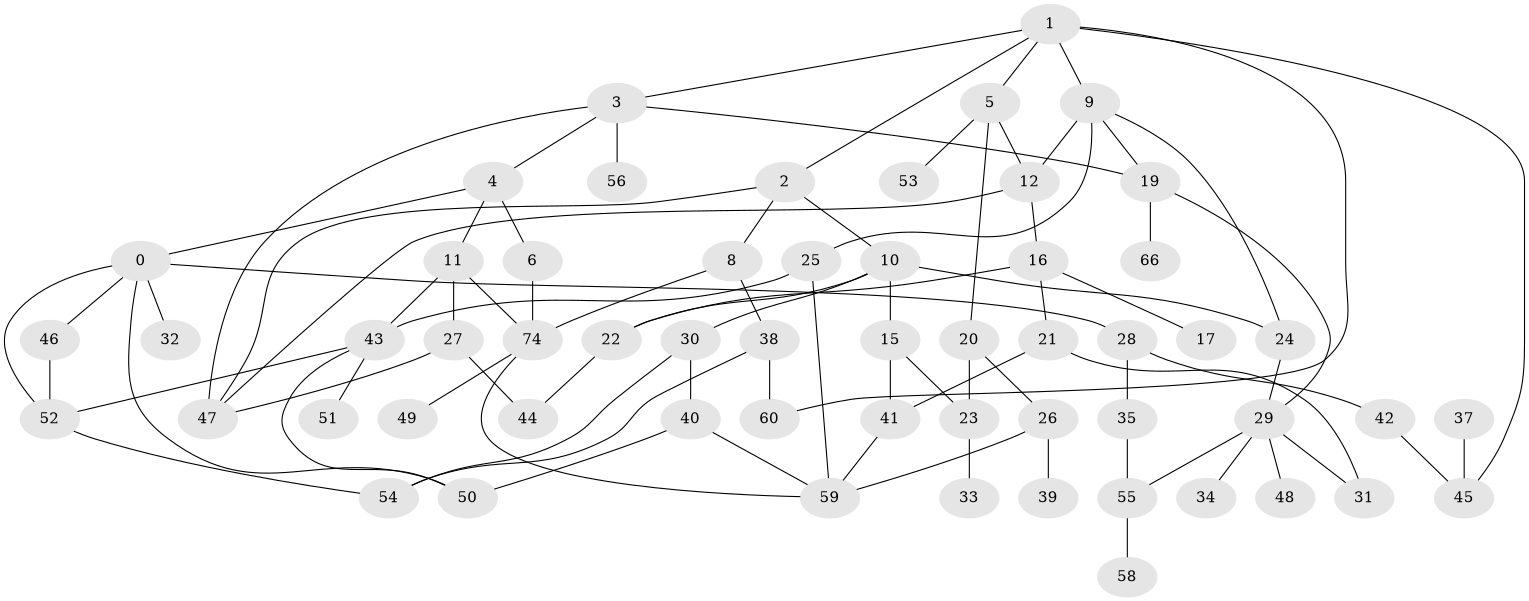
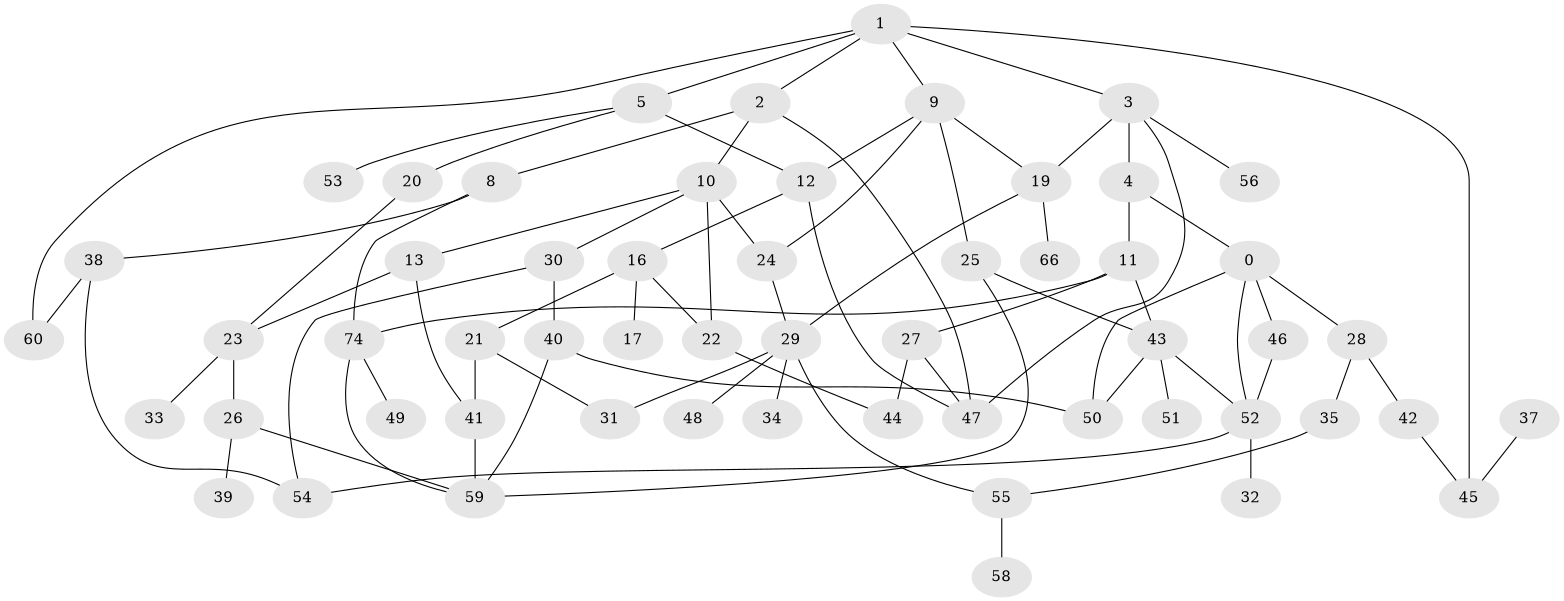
  graph {
    node [color=gray90 style=filled]
    1
    2
    3
    5
    9
    45
    60
    8
    10
    47
    4
    19
    56
    12
    20
    53
    24
    25
    n19 [label=74]
    38
-   13 [label=15]
+   13
    22
    30
-   6
    n25 [label=0]
    11
    29
    n28 [label=66]
    28
    32
    46
    50
    52
    27
    43
    16
    23
    26
    49
    59
    35
    42
    54
    41
    44
    40
    51
    17
    21
    33
    31
    34
    48
    55
    39
    37
    58
    1 -- 2
    1 -- 3
    1 -- 5
    1 -- 9
    1 -- 45
    1 -- 60
    2 -- 8
    2 -- 10
    2 -- 47
    3 -- 47
    3 -- 4
    3 -- 19
    3 -- 56
    5 -- 12
    5 -- 20
    5 -- 53
    9 -- 19
    9 -- 12
    9 -- 24
    9 -- 25
    8 -- n19
    8 -- 38
    10 -- 24
    10 -- 13
    10 -- 22
    10 -- 30
-   4 -- 6
    4 -- n25
    4 -- 11
    19 -- 29
    19 -- n28
    12 -- 47
    12 -- 16
    20 -- 23
-   20 -- 26
+   23 -- 26
    24 -- 29
    25 -- 43
    25 -- 59
    n19 -- 49
    n19 -- 59
    38 -- 60
    38 -- 54
    13 -- 23
    13 -- 41
    22 -- 44
    30 -- 54
    30 -- 40
-   6 -- n19
    n25 -- 28
-   n25 -- 32
+   52 -- 32
    n25 -- 46
    n25 -- 50
    n25 -- 52
    11 -- n19
    11 -- 27
    11 -- 43
    29 -- 31
    29 -- 34
    29 -- 48
    29 -- 55
    28 -- 35
    28 -- 42
    46 -- 52
    52 -- 54
    27 -- 47
    27 -- 44
    43 -- 50
    43 -- 52
    43 -- 51
    16 -- 22
    16 -- 17
    16 -- 21
    23 -- 33
    26 -- 59
    26 -- 39
    35 -- 55
    42 -- 45
    41 -- 59
    40 -- 50
    40 -- 59
    21 -- 41
    21 -- 31
    55 -- 58
    37 -- 45
  }
